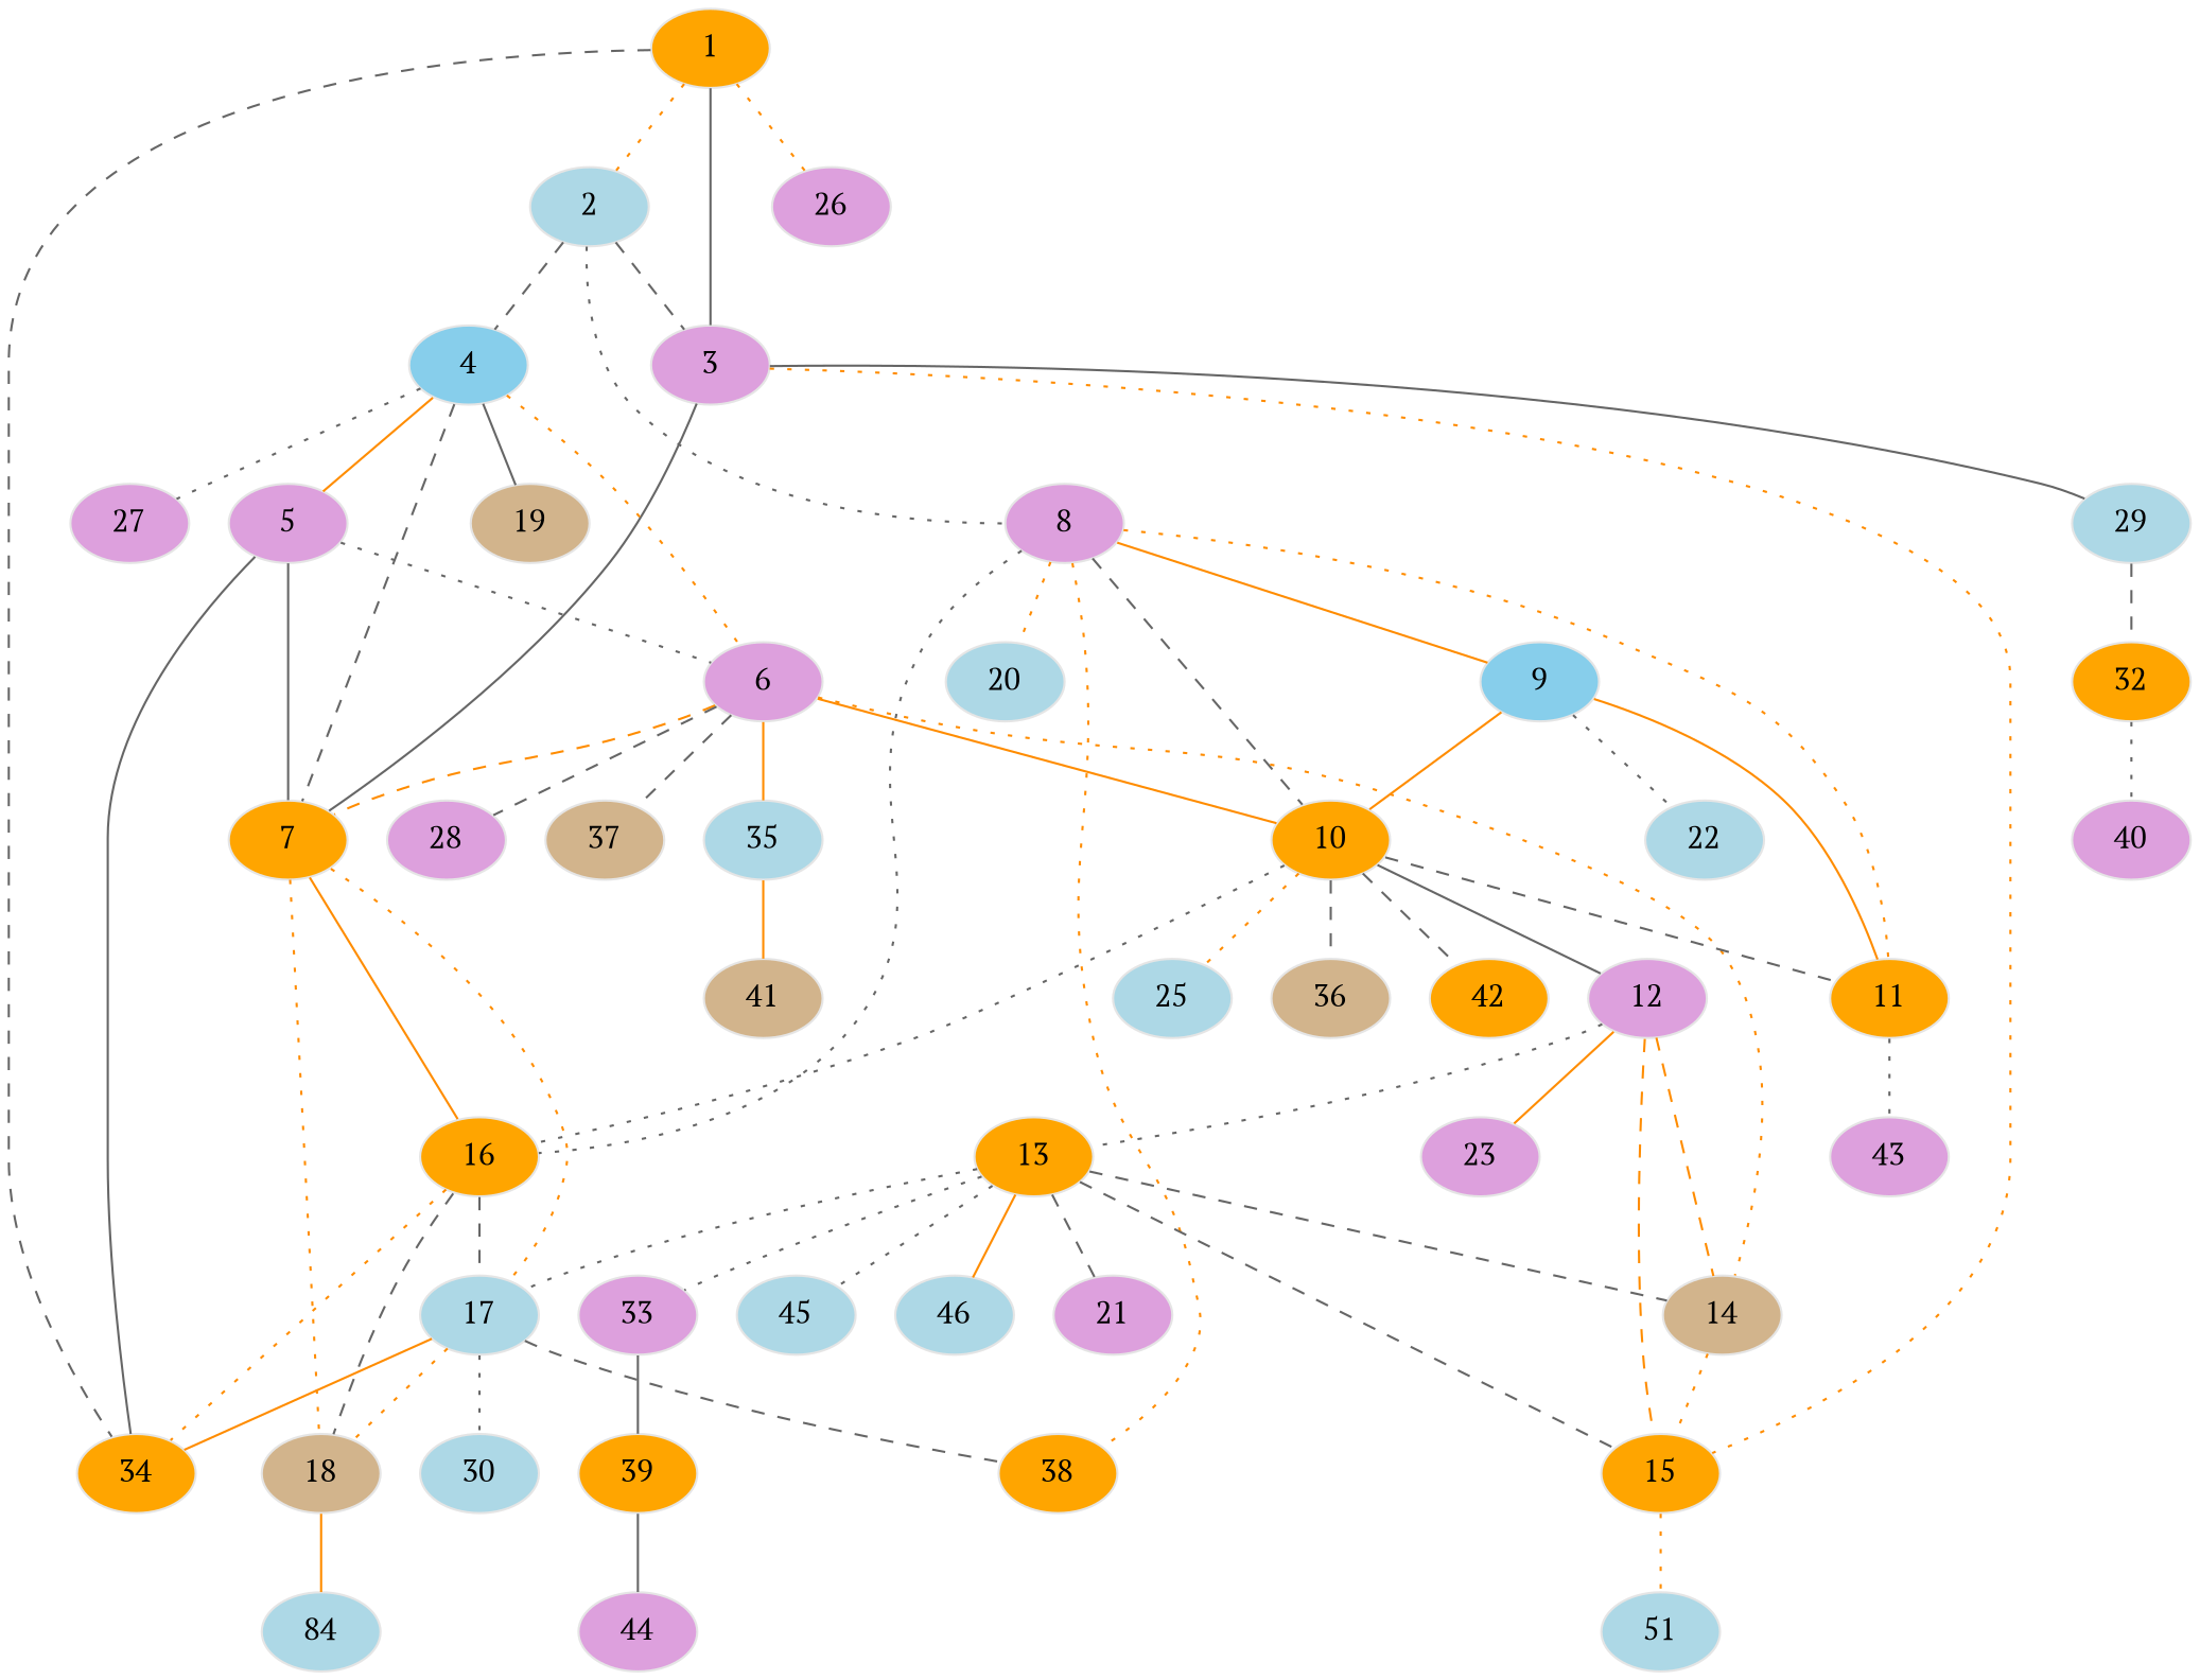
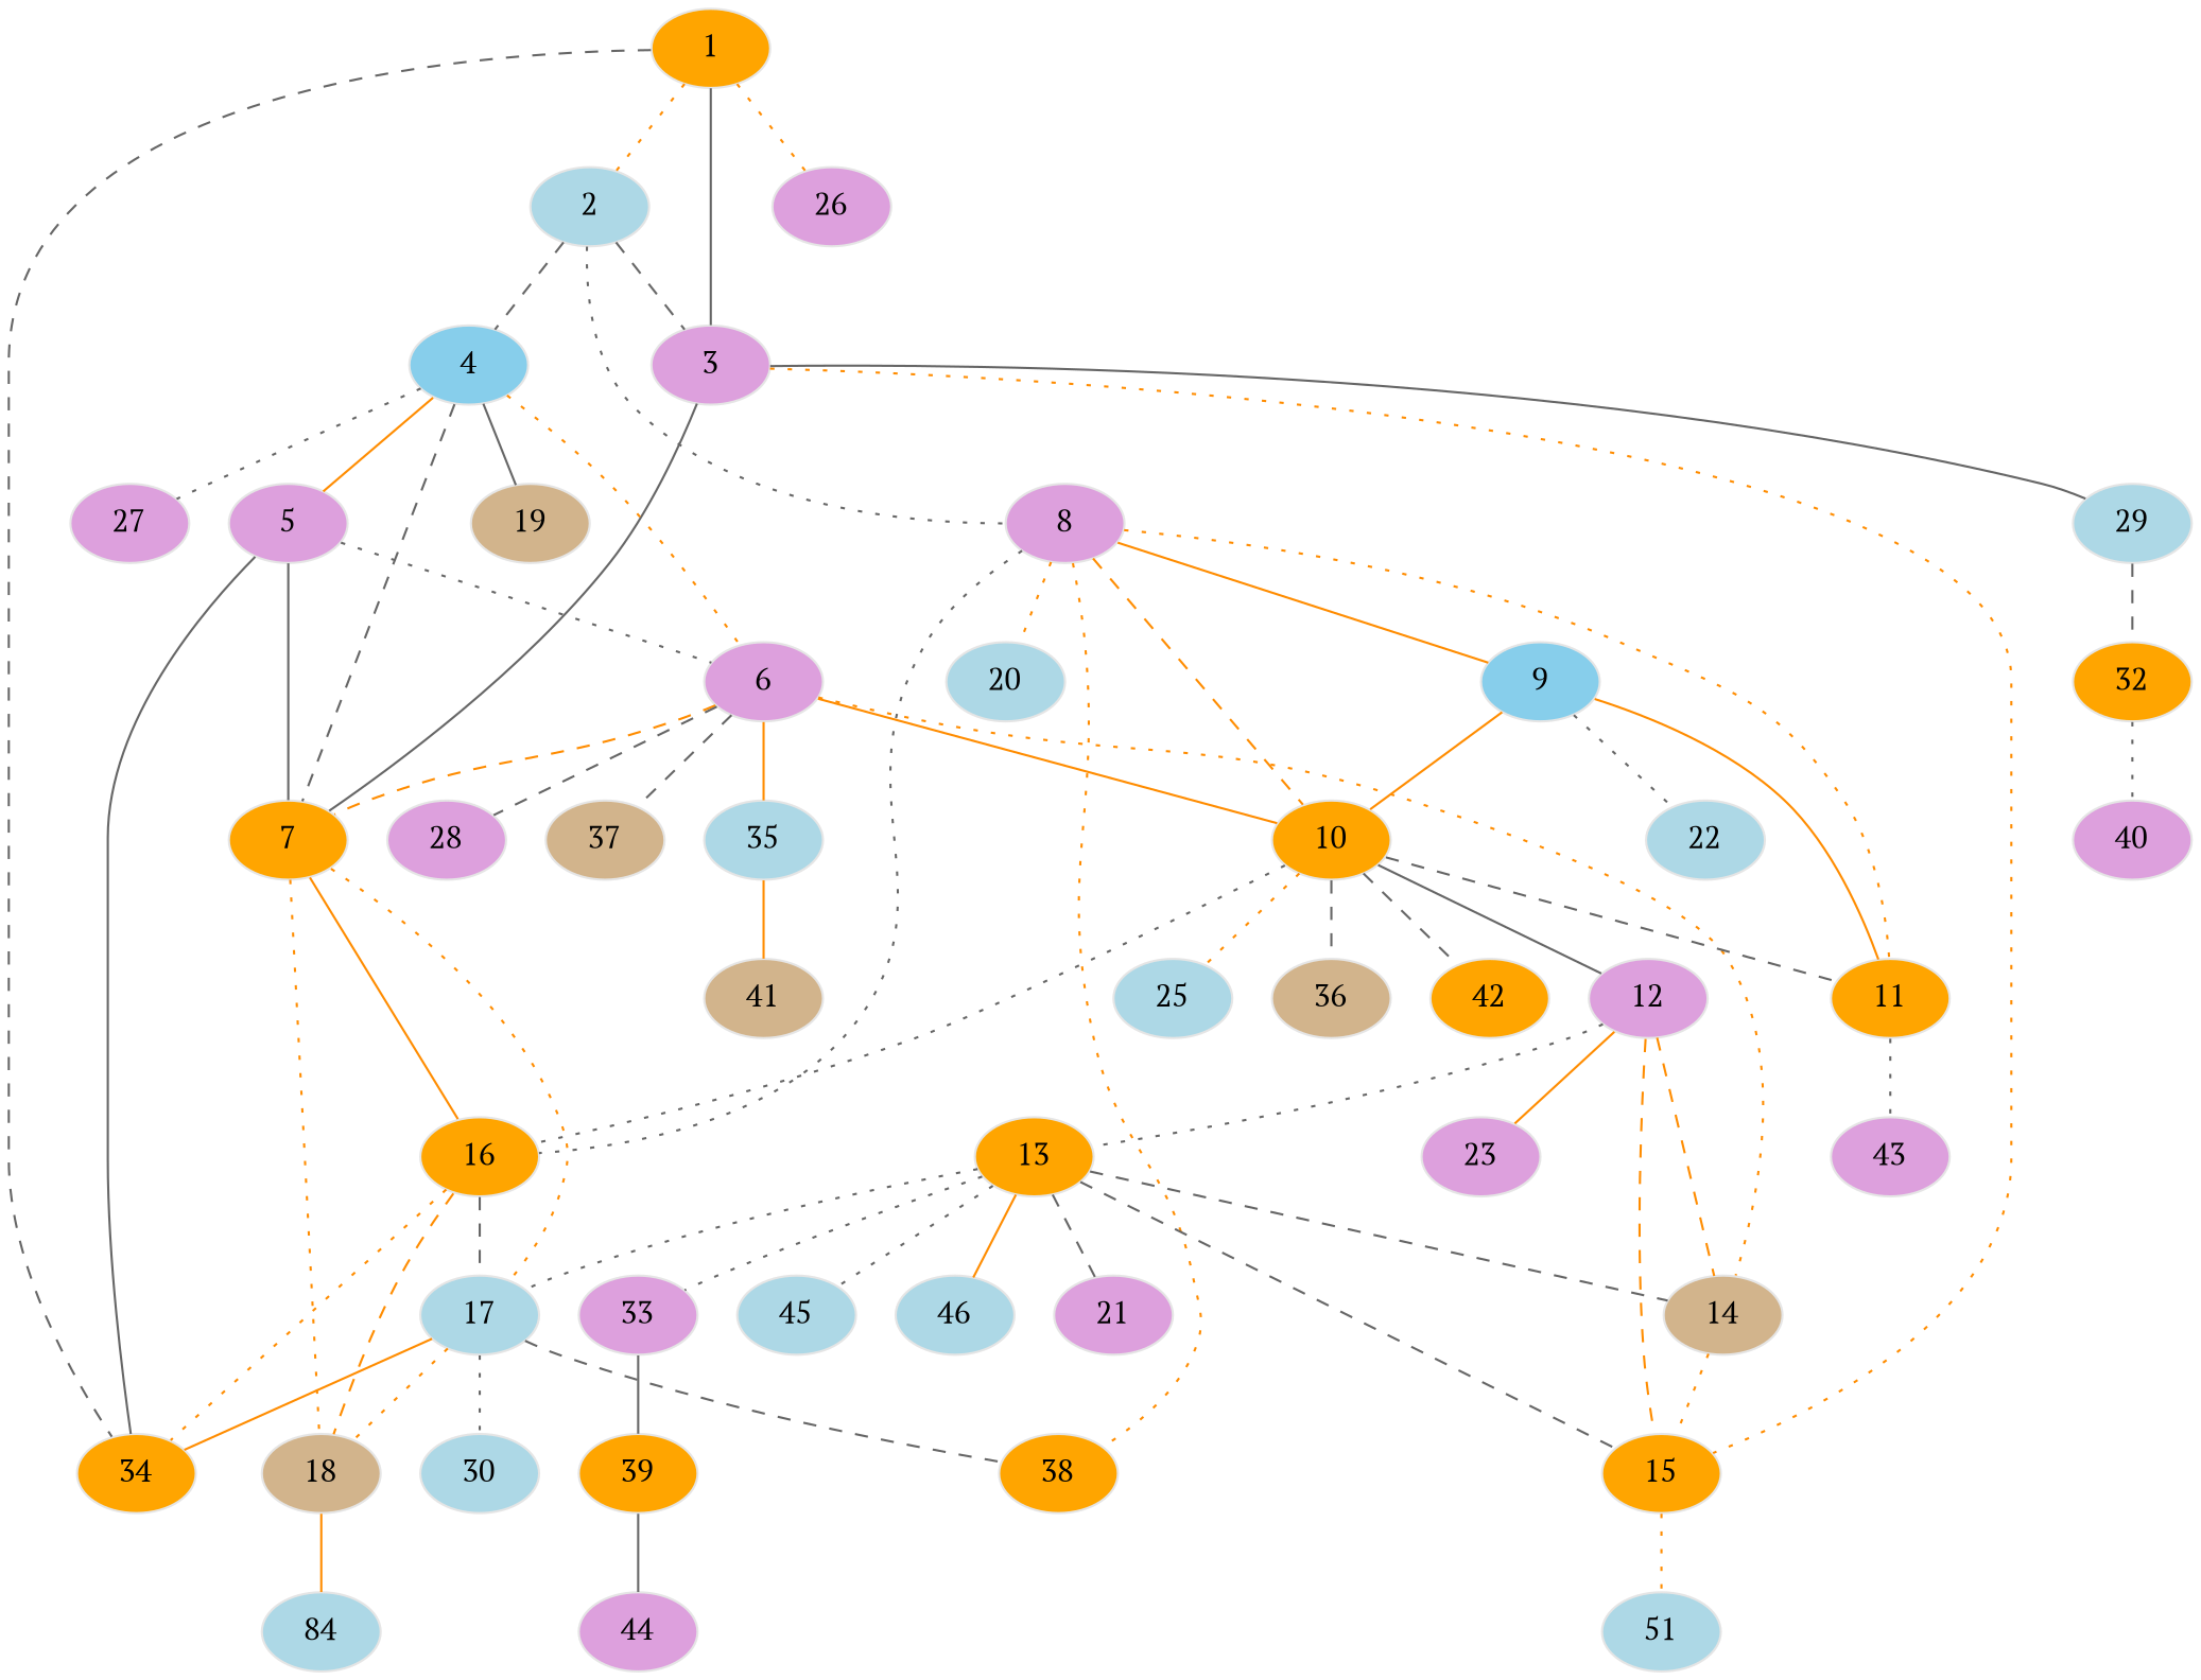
  graph {
    fontname="PT Serif"
    node [color=gray90 fillcolor=plum fontname="PT Serif" style=filled]
    edge [color=gray40 fontname="PT Serif" style=dotted weight=1.0]
    1 [fillcolor=orange]
    2 [fillcolor=lightblue]
    3
    26
    34 [fillcolor=orange]
    4 [fillcolor=skyblue]
    8
    7 [fillcolor=orange]
    15 [fillcolor=orange]
    29 [fillcolor=lightblue]
    5
    6
    19 [fillcolor=tan]
    27
    10 [fillcolor=orange]
    16 [fillcolor=orange]
    9 [fillcolor=skyblue]
    11 [fillcolor=orange]
    20 [fillcolor=lightblue]
    38 [fillcolor=orange]
    17 [fillcolor=lightblue]
    18 [fillcolor=tan]
    n23 [fillcolor=lightblue label=51]
    32 [fillcolor=orange]
    14 [fillcolor=tan]
    28
    35 [fillcolor=lightblue]
    37 [fillcolor=tan]
    12
    25 [fillcolor=lightblue]
    36 [fillcolor=tan]
    42 [fillcolor=orange]
    41 [fillcolor=tan]
    30 [fillcolor=lightblue]
    n35 [fillcolor=lightblue label=84]
    22 [fillcolor=lightblue]
    43
    13 [fillcolor=orange]
    23
    21
    33
    45 [fillcolor=lightblue]
    46 [fillcolor=lightblue]
    39 [fillcolor=orange]
    40
    44
    1 -- 2 [color=darkorange]
    1 -- 3 [style=solid weight=2.0]
    1 -- 26 [color=darkorange weight=3.0]
    1 -- 34 [style=dashed]
    2 -- 3 [style=dashed weight=2.0]
    2 -- 4 [style=dashed]
    2 -- 8
    3 -- 7 [style=solid]
    3 -- 15 [color=darkorange]
    3 -- 29 [style=solid]
    4 -- 7 [style=dashed]
    4 -- 5 [color=darkorange style=solid]
    4 -- 6 [color=darkorange]
    4 -- 19 [style=solid]
    4 -- 27
-   8 -- 10 [style=dashed]
+   8 -- 10 [color=darkorange style=dashed]
    8 -- 16
    8 -- 9 [color=darkorange style=solid]
    8 -- 11 [color=darkorange]
    8 -- 20 [color=darkorange weight=2.0]
    8 -- 38 [color=darkorange]
    7 -- 16 [color=darkorange style=solid]
    7 -- 17 [color=darkorange]
    7 -- 18 [color=darkorange]
    15 -- n23 [color=darkorange]
    29 -- 32 [style=dashed]
    5 -- 34 [style=solid]
    5 -- 7 [style=solid weight=4.0]
    5 -- 6
    6 -- 7 [color=darkorange style=dashed]
    6 -- 10 [color=darkorange style=solid]
    6 -- 14 [color=darkorange]
    6 -- 28 [style=dashed]
    6 -- 35 [color=darkorange style=solid]
    6 -- 37 [style=dashed]
    10 -- 16
    10 -- 11 [style=dashed]
    10 -- 12 [style=solid]
    10 -- 25 [color=darkorange]
    10 -- 36 [style=dashed weight=2.0]
    10 -- 42 [style=dashed]
    16 -- 34 [color=darkorange]
    16 -- 17 [style=dashed weight=7.0]
-   16 -- 18 [style=dashed]
+   16 -- 18 [color=darkorange style=dashed]
    9 -- 10 [color=darkorange style=solid]
    9 -- 11 [color=darkorange style=solid]
    9 -- 22
    11 -- 43
    17 -- 34 [color=darkorange style=solid]
    17 -- 38 [style=dashed]
    17 -- 18 [color=darkorange]
    17 -- 30
    18 -- n35 [color=darkorange style=solid weight=4.0]
    32 -- 40 [weight=2.0]
    14 -- 15 [color=darkorange]
    35 -- 41 [color=darkorange style=solid]
    12 -- 15 [color=darkorange style=dashed]
    12 -- 14 [color=darkorange style=dashed]
    12 -- 13
    12 -- 23 [color=darkorange style=solid weight=2.0]
    13 -- 15 [style=dashed]
    13 -- 17
    13 -- 14 [style=dashed]
    13 -- 21 [style=dashed]
    13 -- 33
    13 -- 45
    13 -- 46 [color=darkorange style=solid]
    33 -- 39 [style=solid]
    39 -- 44 [style=solid]
  }
